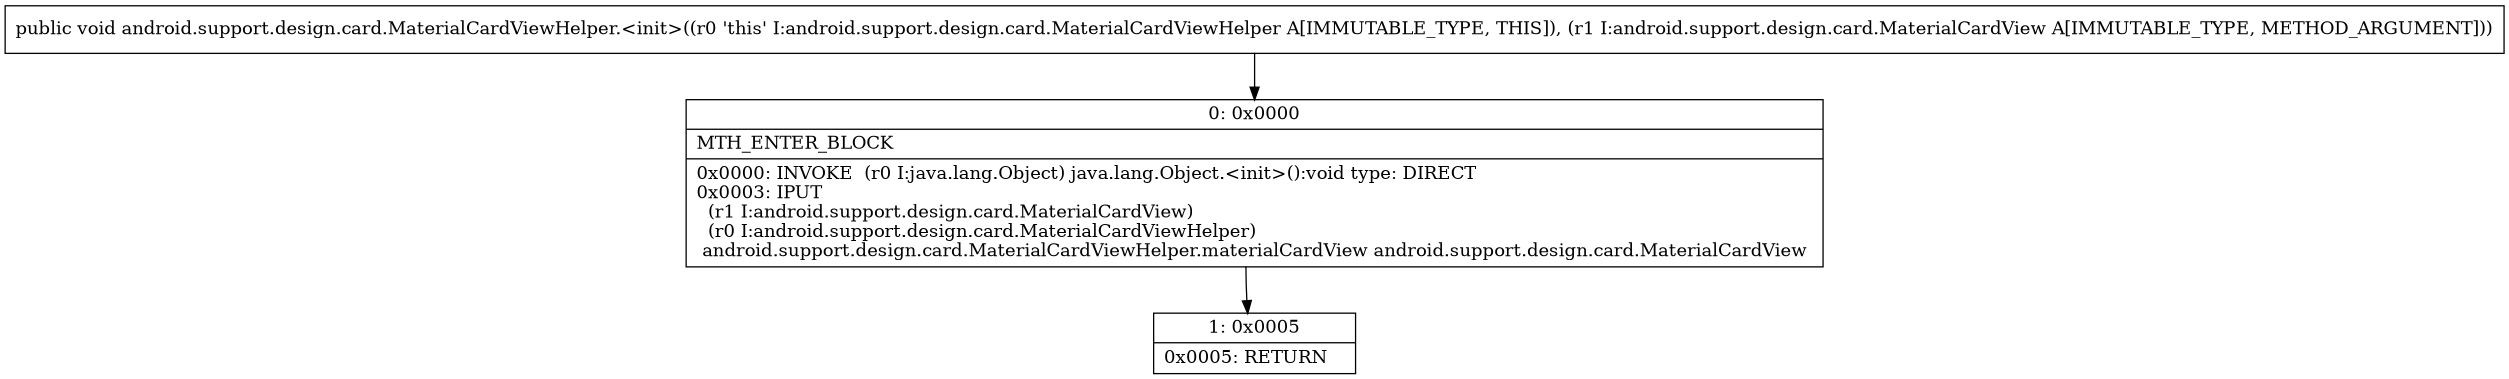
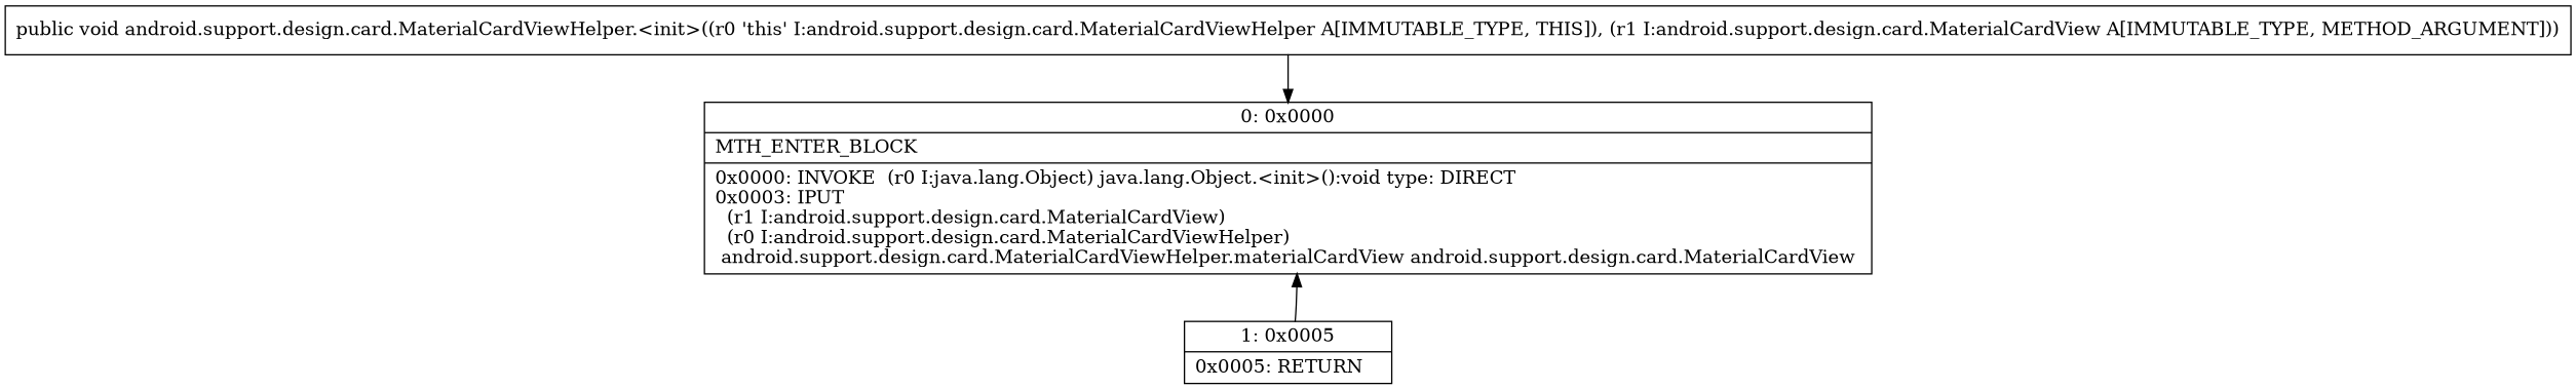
  digraph {
    node [shape=record]
    n1 [label="{0\:\ 0x0000|MTH_ENTER_BLOCK\l|0x0000: INVOKE  (r0 I:java.lang.Object) java.lang.Object.\<init\>():void type: DIRECT \l0x0003: IPUT  \l  (r1 I:android.support.design.card.MaterialCardView)\l  (r0 I:android.support.design.card.MaterialCardViewHelper)\l android.support.design.card.MaterialCardViewHelper.materialCardView android.support.design.card.MaterialCardView \l}"]
    n2 [label="{1\:\ 0x0005|0x0005: RETURN   \l}"]
    n3 [label="{public void android.support.design.card.MaterialCardViewHelper.\<init\>((r0 'this' I:android.support.design.card.MaterialCardViewHelper A[IMMUTABLE_TYPE, THIS]), (r1 I:android.support.design.card.MaterialCardView A[IMMUTABLE_TYPE, METHOD_ARGUMENT])) }"]
-   n1 -> n2
+   n2 -> n1
    n3 -> n1
  }
